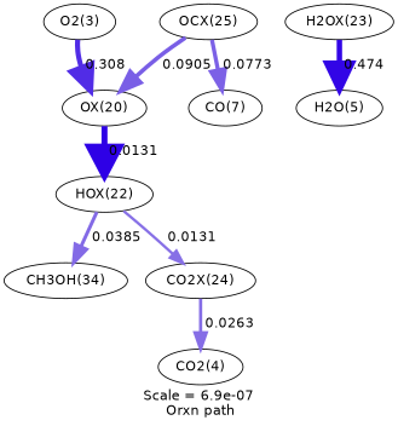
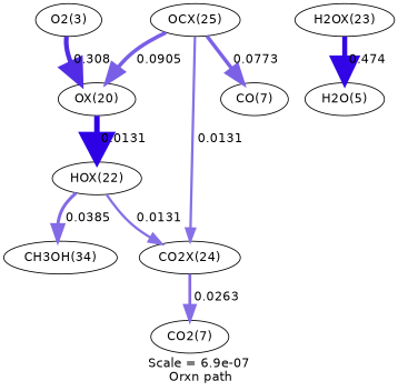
  digraph {
    fontname=Helvetica
    label="Scale = 6.9e-07\l Orxn path"
    node [fontname=Helvetica]
    edge [arrowsize=1.36 color="0.7, 0.513, 0.9" fontname=Helvetica style="setlinewidth(2.73)"]
    n1 [label="O2(3)"]
    n2 [label="OX(20)"]
    n3 [label="HOX(22)"]
    n4 [label="CH3OH(34)"]
    n5 [label="CO2X(24)"]
    n6 [label="OCX(25)"]
    n7 [label="CO(7)"]
-   n8 [label="CO2(4)"]
+   n8 [label="CO2(7)"]
    n9 [label="H2OX(23)"]
    n10 [label="H2O(5)"]
    n1 -> n2 [arrowsize=2.56 color="0.7, 0.808, 0.9" label=" 0.308" style="setlinewidth(5.11)"]
    n2 -> n3 [arrowsize=3 color="0.7, 1.5, 0.9" label=" 0.0131" style="setlinewidth(6)"]
    n3 -> n4 [arrowsize=1.77 color="0.7, 0.538, 0.9" label=" 0.0385" style="setlinewidth(3.54)"]
    n3 -> n5 [label=" 0.0131"]
    n5 -> n8 [arrowsize=1.63 color="0.7, 0.526, 0.9" label=" 0.0263" style="setlinewidth(3.25)"]
    n6 -> n2 [arrowsize=2.09 color="0.7, 0.59, 0.9" label=" 0.0905" style="setlinewidth(4.19)"]
+   n6 -> n5 [label=" 0.0131"]
    n6 -> n7 [arrowsize=2.03 color="0.7, 0.577, 0.9" label=" 0.0773" style="setlinewidth(4.07)"]
    n9 -> n10 [arrowsize=2.72 color="0.7, 0.974, 0.9" label=" 0.474" style="setlinewidth(5.44)"]
  }
